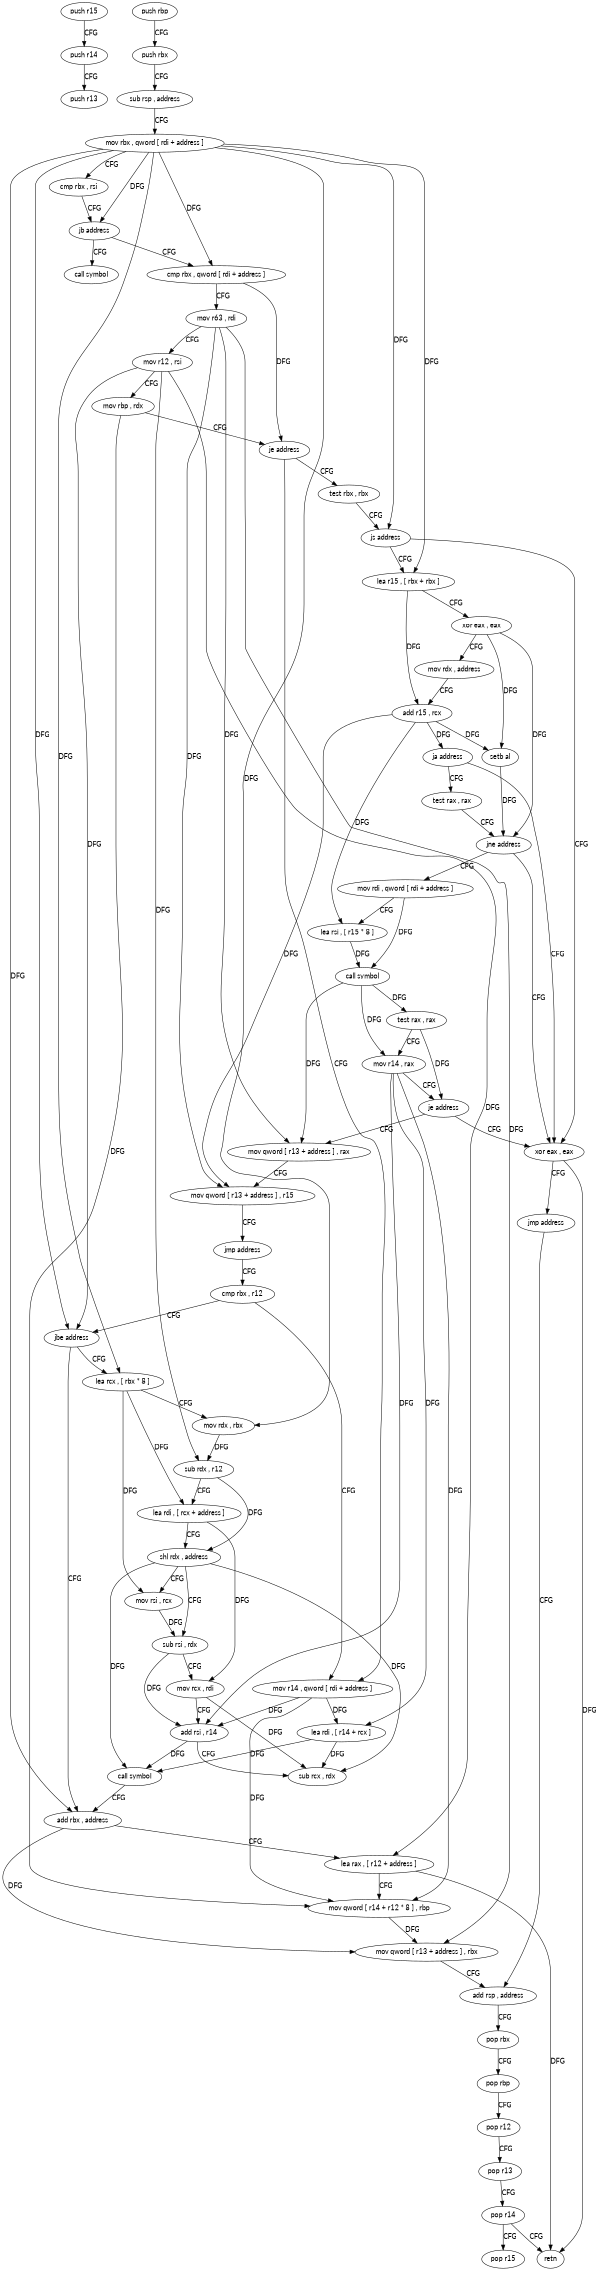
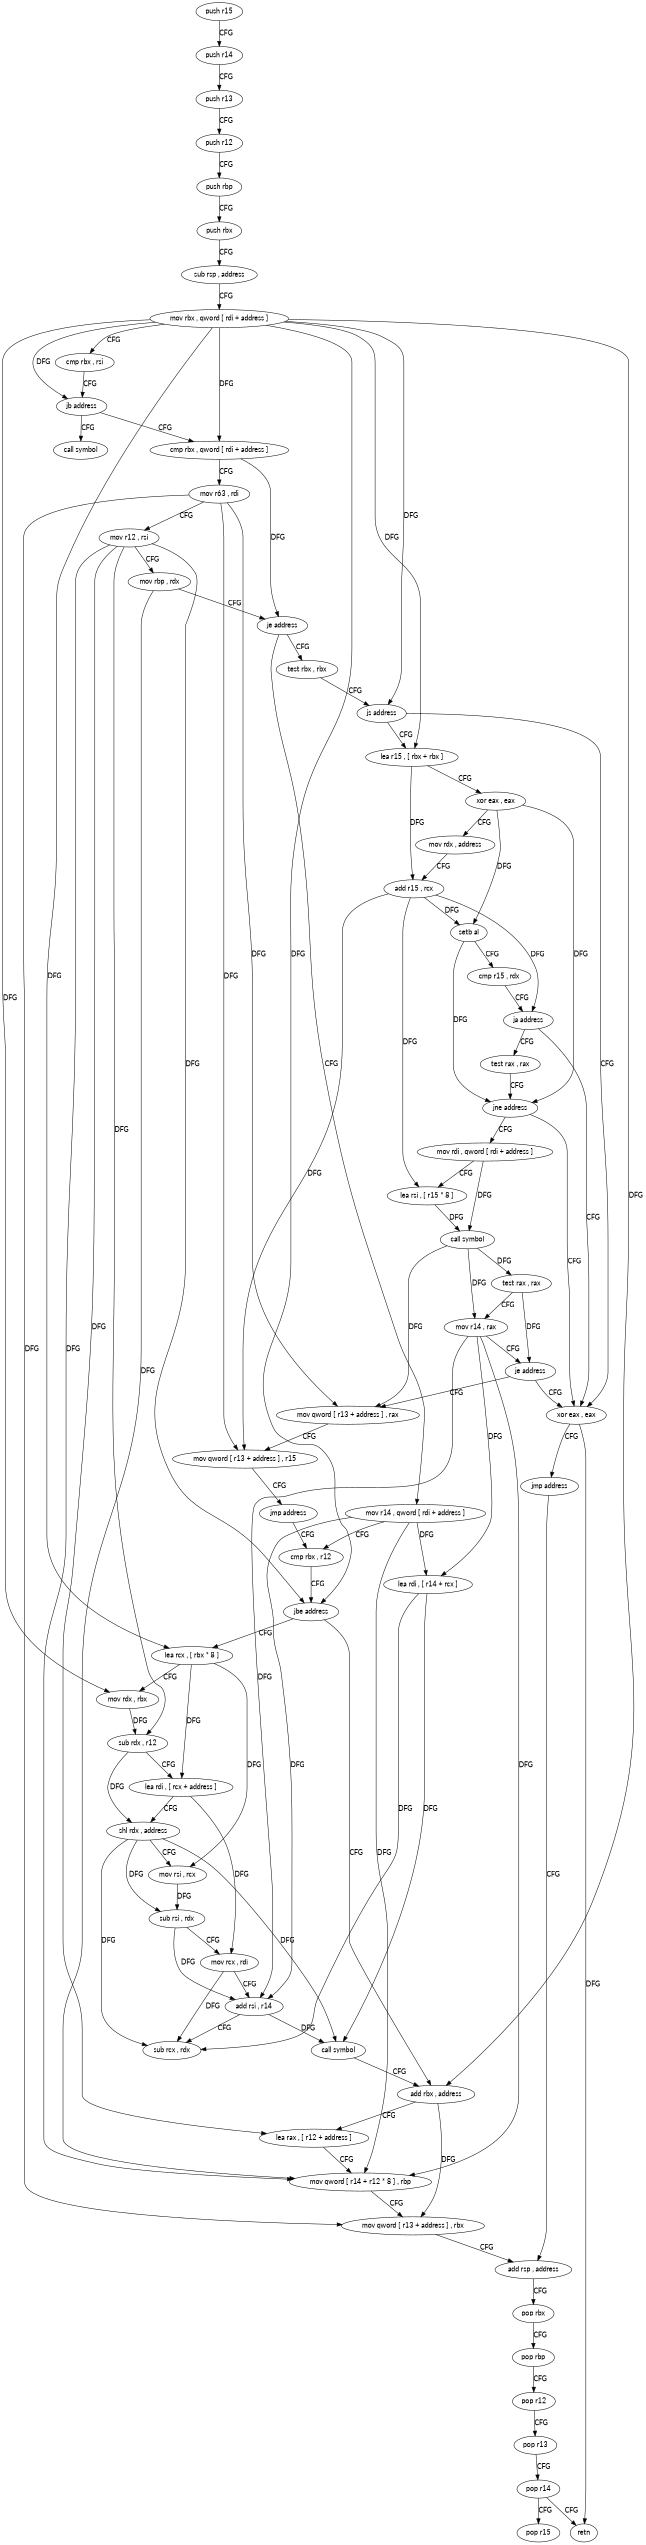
  digraph {
    fontname=Lato
    node [fontname=Lato]
    edge [fontname=Lato]
    n1 [label="push r15"]
    n2 [label="push r14"]
    n3 [label="push r13"]
+   n4 [label="push r12"]
    n5 [label="push rbp"]
    n6 [label="push rbx"]
    n7 [label="sub rsp , address"]
    n8 [label="mov rbx , qword [ rdi + address ]"]
    n9 [label="cmp rbx , rsi"]
    n10 [label="jb address"]
    n11 [label="cmp rbx , qword [ rdi + address ]"]
    n12 [label="js address"]
    n13 [label="lea r15 , [ rbx + rbx ]"]
    n14 [label="add rbx , address"]
    n15 [label="lea rcx , [ rbx * 8 ]"]
    n16 [label="mov rdx , rbx"]
    n17 [label="jbe address"]
    n18 [label="call symbol"]
    n19 [label="mov r63 , rdi"]
    n20 [label="je address"]
    n21 [label="xor eax , eax"]
    n22 [label="xor eax , eax"]
    n23 [label="add r15 , rcx"]
    n24 [label="mov qword [ r13 + address ] , rbx"]
    n25 [label="lea rax , [ r12 + address ]"]
    n26 [label="lea rdi , [ rcx + address ]"]
    n27 [label="mov rsi , rcx"]
    n28 [label="sub rdx , r12"]
    n29 [label="mov r12 , rsi"]
    n30 [label="mov qword [ r13 + address ] , rax"]
    n31 [label="mov qword [ r13 + address ] , r15"]
    n32 [label="test rbx , rbx"]
    n33 [label="mov r14 , qword [ rdi + address ]"]
    n34 [label="mov rbp , rdx"]
    n35 [label="mov qword [ r14 + r12 * 8 ] , rbp"]
    n36 [label="add rsp , address"]
    n37 [label="jmp address"]
    n38 [label=retn]
    n39 [label="shl rdx , address"]
    n40 [label="cmp rbx , r12"]
    n41 [label="add rsi , r14"]
    n42 [label="lea rdi , [ r14 + rcx ]"]
    n43 [label="sub rcx , rdx"]
    n44 [label="call symbol"]
    n45 [label="jmp address"]
    n46 [label="mov rdx , address"]
    n47 [label="setb al"]
    n48 [label="jne address"]
    n49 [label="ja address"]
    n50 [label="lea rsi , [ r15 * 8 ]"]
    n51 [label="pop rbx"]
    n52 [label="pop rbp"]
+   n53 [label="cmp r15 , rdx"]
    n54 [label="mov rdi , qword [ rdi + address ]"]
    n55 [label="test rax , rax"]
    n56 [label="call symbol"]
    n57 [label="mov rcx , rdi"]
    n58 [label="sub rsi , rdx"]
    n59 [label="pop r12"]
    n60 [label="pop r13"]
    n61 [label="pop r14"]
    n62 [label="pop r15"]
    n63 [label="test rax , rax"]
    n64 [label="mov r14 , rax"]
    n65 [label="je address"]
    n1 -> n2 [label=CFG]
    n2 -> n3 [label=CFG]
+   n3 -> n4 [label=CFG]
+   n4 -> n5 [label=CFG]
    n5 -> n6 [label=CFG]
    n6 -> n7 [label=CFG]
    n7 -> n8 [label=CFG]
    n8 -> n9 [label=CFG]
    n8 -> n10 [label=DFG]
    n8 -> n11 [label=DFG]
    n8 -> n12 [label=DFG]
    n8 -> n13 [label=DFG]
    n8 -> n14 [label=DFG]
    n8 -> n15 [label=DFG]
    n8 -> n16 [label=DFG]
    n8 -> n17 [label=DFG]
    n9 -> n10 [label=CFG]
    n10 -> n11 [label=CFG]
    n10 -> n18 [label=CFG]
    n11 -> n19 [label=CFG]
    n11 -> n20 [label=DFG]
    n12 -> n13 [label=CFG]
    n12 -> n21 [label=CFG]
    n13 -> n22 [label=CFG]
    n13 -> n23 [label=DFG]
    n14 -> n24 [label=DFG]
    n14 -> n25 [label=CFG]
    n15 -> n16 [label=CFG]
    n15 -> n26 [label=DFG]
    n15 -> n27 [label=DFG]
    n16 -> n28 [label=DFG]
    n17 -> n14 [label=CFG]
    n17 -> n15 [label=CFG]
    n19 -> n24 [label=DFG]
    n19 -> n29 [label=CFG]
    n19 -> n30 [label=DFG]
    n19 -> n31 [label=DFG]
    n20 -> n32 [label=CFG]
    n20 -> n33 [label=CFG]
    n21 -> n38 [label=DFG]
    n21 -> n45 [label=CFG]
    n22 -> n46 [label=CFG]
    n22 -> n47 [label=DFG]
    n22 -> n48 [label=DFG]
    n23 -> n31 [label=DFG]
    n23 -> n47 [label=DFG]
    n23 -> n49 [label=DFG]
    n23 -> n50 [label=DFG]
    n24 -> n36 [label=CFG]
    n25 -> n35 [label=CFG]
-   n25 -> n38 [label=DFG]
    n26 -> n39 [label=CFG]
    n26 -> n57 [label=DFG]
    n27 -> n58 [label=DFG]
    n28 -> n26 [label=CFG]
    n28 -> n39 [label=DFG]
    n29 -> n17 [label=DFG]
    n29 -> n25 [label=DFG]
    n29 -> n28 [label=DFG]
    n29 -> n34 [label=CFG]
+   n29 -> n35 [label=DFG]
    n30 -> n31 [label=CFG]
    n31 -> n37 [label=CFG]
    n32 -> n12 [label=CFG]
    n33 -> n35 [label=DFG]
-   n40 -> n33 [label=CFG]
+   n33 -> n40 [label=CFG]
    n33 -> n41 [label=DFG]
    n33 -> n42 [label=DFG]
    n34 -> n20 [label=CFG]
    n34 -> n35 [label=DFG]
-   n35 -> n24 [label=DFG]
+   n35 -> n24 [label=CFG]
    n36 -> n51 [label=CFG]
    n37 -> n40 [label=CFG]
    n39 -> n27 [label=CFG]
    n39 -> n43 [label=DFG]
    n39 -> n44 [label=DFG]
-   n39 -> n58 [label=CFG]
+   n39 -> n58 [label=DFG]
    n40 -> n17 [label=CFG]
    n41 -> n43 [label=CFG]
    n41 -> n44 [label=DFG]
    n42 -> n43 [label=DFG]
    n42 -> n44 [label=DFG]
    n44 -> n14 [label=CFG]
    n45 -> n36 [label=CFG]
    n46 -> n23 [label=CFG]
    n47 -> n48 [label=DFG]
+   n47 -> n53 [label=CFG]
    n48 -> n21 [label=CFG]
    n48 -> n54 [label=CFG]
    n49 -> n21 [label=CFG]
    n49 -> n55 [label=CFG]
    n50 -> n56 [label=DFG]
    n51 -> n52 [label=CFG]
    n52 -> n59 [label=CFG]
+   n53 -> n49 [label=CFG]
    n54 -> n50 [label=CFG]
    n54 -> n56 [label=DFG]
    n55 -> n48 [label=CFG]
    n56 -> n30 [label=DFG]
    n56 -> n63 [label=DFG]
    n56 -> n64 [label=DFG]
    n57 -> n41 [label=CFG]
    n57 -> n43 [label=DFG]
    n58 -> n41 [label=DFG]
    n58 -> n57 [label=CFG]
    n59 -> n60 [label=CFG]
    n60 -> n61 [label=CFG]
    n61 -> n38 [label=CFG]
    n61 -> n62 [label=CFG]
    n63 -> n64 [label=CFG]
    n63 -> n65 [label=DFG]
    n64 -> n35 [label=DFG]
    n64 -> n41 [label=DFG]
    n64 -> n42 [label=DFG]
    n64 -> n65 [label=CFG]
    n65 -> n21 [label=CFG]
    n65 -> n30 [label=CFG]
  }
